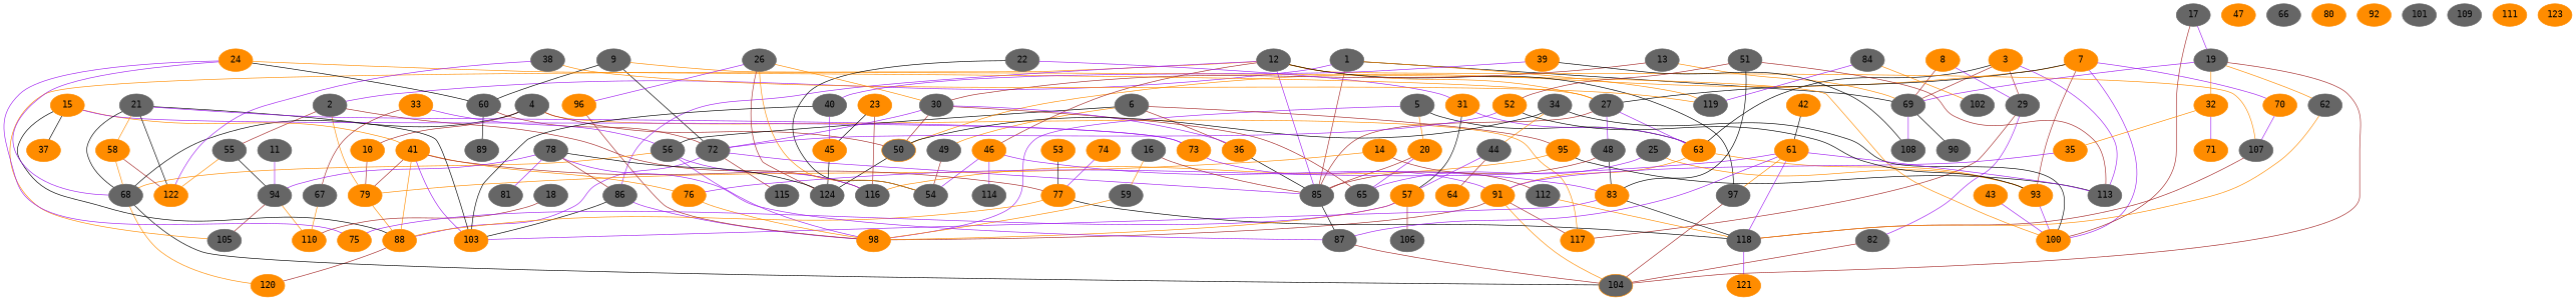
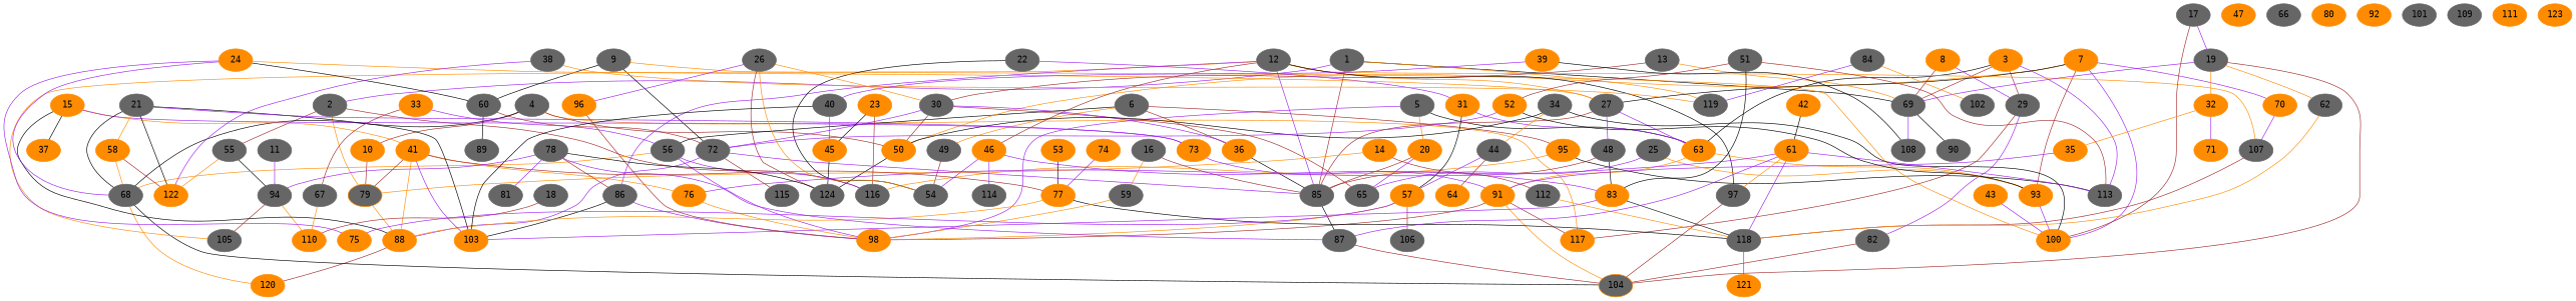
  graph {
    fontname="DejaVu Sans Mono"
    node [color=gray40 fontname="DejaVu Sans Mono" style=filled]
    edge [color=purple fontname="DejaVu Sans Mono"]
    1
    2
    69
    85
    119
    55
-   79 [color=darkorange]
+   79 [color=darkorange fillcolor=gray40]
    116
    108
    90
    87
    94
    122 [color=darkorange]
    88 [color=darkorange]
    3 [color=darkorange]
    29
    63 [color=darkorange]
    113
    117 [color=darkorange]
    82
    93 [color=darkorange]
    91 [color=darkorange]
    10 [color=darkorange]
    4
-   50 [color=darkorange fillcolor=gray40]
+   50 [color=darkorange]
    68
    124
    104 [color=darkorange fillcolor=gray40]
    120 [color=darkorange]
    5
    20 [color=darkorange]
    98 [color=darkorange]
    65
    36 [color=darkorange]
    6
    49
    56
    95 [color=darkorange]
    54
    7 [color=darkorange]
    27
    70 [color=darkorange]
    100 [color=darkorange]
    48
    107
    8 [color=darkorange]
    9
    60
    72
    89
    115
    11
    105
    110 [color=darkorange]
    12
    46 [color=darkorange]
    86
    97
    83 [color=darkorange]
    114
    103 [color=darkorange]
    118
    13
    30
    14 [color=darkorange]
    112
    15 [color=darkorange]
    37 [color=darkorange]
    41 [color=darkorange]
    73 [color=darkorange]
    76 [color=darkorange]
    77 [color=darkorange]
    16
    59
    17
    19
    32 [color=darkorange]
    62
    18
    35 [color=darkorange]
    71 [color=darkorange]
    21
    58 [color=darkorange]
    31 [color=darkorange]
    22
    57 [color=darkorange]
    23 [color=darkorange]
    45 [color=darkorange]
    24 [color=darkorange]
    75 [color=darkorange]
    25
    26
    96 [color=darkorange]
    106
    33 [color=darkorange]
    67
    34
    44
    64 [color=darkorange]
    38
    39 [color=darkorange]
    40
    42 [color=darkorange]
    61 [color=darkorange]
    43 [color=darkorange]
    47 [color=darkorange]
    51
    52 [color=darkorange]
    53 [color=darkorange]
    121 [color=darkorange]
    66
    74 [color=darkorange]
    78
    81
    80 [color=darkorange]
    84
    102
    92 [color=darkorange]
    101
    109
    111 [color=darkorange]
    123 [color=darkorange]
    1 -- 2
    1 -- 69 [color=black]
    1 -- 85 [color=brown]
    1 -- 119 [color=darkorange]
    2 -- 55 [color=brown]
    2 -- 79 [color=darkorange]
    2 -- 116 [color=brown]
    69 -- 108
    69 -- 90 [color=black]
    85 -- 87 [color=black]
    55 -- 94 [color=black]
    55 -- 122 [color=darkorange]
    79 -- 88 [color=darkorange]
    87 -- 104 [color=brown]
    94 -- 105 [color=brown]
    94 -- 110 [color=darkorange]
    88 -- 120 [color=brown]
    3 -- 69 [color=brown]
    3 -- 29 [color=brown]
    3 -- 63 [color=black]
    3 -- 113
    29 -- 117 [color=brown]
    29 -- 82
    63 -- 93 [color=darkorange]
    63 -- 91 [color=darkorange]
    82 -- 104 [color=brown]
    93 -- 100
    91 -- 117 [color=brown]
    91 -- 104 [color=darkorange]
    91 -- 98 [color=brown]
    10 -- 79 [color=brown]
    4 -- 117 [color=darkorange]
    4 -- 10 [color=brown]
    4 -- 50 [color=brown]
    4 -- 68 [color=black]
    50 -- 124 [color=black]
    68 -- 104 [color=black]
    68 -- 120 [color=darkorange]
    5 -- 63 [color=black]
    5 -- 20 [color=darkorange]
    5 -- 98
    20 -- 85 [color=brown]
    20 -- 65
    36 -- 85 [color=black]
    6 -- 36 [color=brown]
    6 -- 49 [color=darkorange]
    6 -- 56 [color=black]
    6 -- 95 [color=brown]
    49 -- 54 [color=brown]
    56 -- 116
    56 -- 68 [color=darkorange]
    56 -- 98
    95 -- 116 [color=darkorange]
    95 -- 113 [color=black]
    7 -- 93 [color=brown]
    7 -- 50 [color=darkorange]
    7 -- 27 [color=black]
    7 -- 70
    7 -- 100
    27 -- 85 [color=brown]
    27 -- 63
    27 -- 48
    70 -- 107
    48 -- 85 [color=brown]
    48 -- 83 [color=black]
    107 -- 118 [color=brown]
    8 -- 69 [color=brown]
    8 -- 29
    9 -- 100 [color=darkorange]
    9 -- 60 [color=black]
    9 -- 72 [color=black]
    60 -- 72 [color=brown]
    60 -- 89 [color=black]
    72 -- 85
    72 -- 88
    72 -- 115 [color=brown]
    11 -- 94
    12 -- 85
    12 -- 27 [color=darkorange]
    12 -- 107 [color=darkorange]
    12 -- 105 [color=darkorange]
    12 -- 46 [color=brown]
    12 -- 86
    12 -- 97 [color=black]
    46 -- 54
    46 -- 83
    46 -- 114
    86 -- 98
    86 -- 103 [color=black]
    97 -- 104 [color=brown]
    83 -- 103
    83 -- 118 [color=black]
    118 -- 121
    13 -- 69 [color=darkorange]
    13 -- 30 [color=brown]
    30 -- 50 [color=brown]
    30 -- 65 [color=brown]
    30 -- 36
    30 -- 72
    14 -- 79 [color=darkorange]
    14 -- 112 [color=brown]
    112 -- 118 [color=darkorange]
    15 -- 88 [color=black]
    15 -- 37 [color=black]
    15 -- 41 [color=darkorange]
    15 -- 73
    41 -- 79 [color=brown]
    41 -- 88 [color=darkorange]
    41 -- 103
    41 -- 76 [color=darkorange]
    41 -- 77 [color=brown]
    73 -- 91
    76 -- 98 [color=darkorange]
    77 -- 88 [color=darkorange]
    77 -- 118 [color=black]
    16 -- 85 [color=brown]
    16 -- 59 [color=darkorange]
    59 -- 98 [color=darkorange]
    17 -- 100 [color=brown]
    17 -- 19
    19 -- 69
    19 -- 104 [color=brown]
    19 -- 32 [color=darkorange]
    19 -- 62 [color=darkorange]
    32 -- 35 [color=darkorange]
    32 -- 71
    62 -- 118 [color=darkorange]
    18 -- 110 [color=brown]
    35 -- 91
    21 -- 122 [color=black]
    21 -- 68 [color=black]
    21 -- 103 [color=black]
    21 -- 73
    21 -- 58 [color=darkorange]
    58 -- 122 [color=brown]
    58 -- 68 [color=darkorange]
    31 -- 63
    31 -- 57 [color=black]
    22 -- 54 [color=black]
    22 -- 31
    57 -- 98 [color=darkorange]
    57 -- 75
    57 -- 106 [color=brown]
    23 -- 116 [color=brown]
    23 -- 45 [color=black]
    45 -- 124 [color=black]
    24 -- 68
    24 -- 27 [color=darkorange]
    24 -- 60 [color=black]
    24 -- 75
    25 -- 93 [color=darkorange]
    25 -- 65
    26 -- 124 [color=brown]
    26 -- 54 [color=darkorange]
    26 -- 30 [color=darkorange]
    26 -- 96
    96 -- 98 [color=brown]
    33 -- 56
    33 -- 67 [color=brown]
    67 -- 110 [color=darkorange]
    34 -- 50 [color=black]
    34 -- 100 [color=black]
    34 -- 44 [color=darkorange]
    44 -- 57
    44 -- 64 [color=brown]
    38 -- 119 [color=darkorange]
    38 -- 122
    39 -- 108 [color=black]
    39 -- 40
    40 -- 103 [color=black]
    40 -- 45
    42 -- 61 [color=black]
    61 -- 87
    61 -- 113
    61 -- 97 [color=darkorange]
    61 -- 118
    61 -- 76
    43 -- 100
    51 -- 113 [color=brown]
    51 -- 83 [color=black]
    51 -- 52 [color=brown]
    52 -- 93 [color=black]
    52 -- 72
    53 -- 77 [color=black]
    74 -- 77
    78 -- 87
    78 -- 94
    78 -- 124 [color=black]
    78 -- 86 [color=brown]
    78 -- 81
    84 -- 119
    84 -- 102 [color=darkorange]
  }
